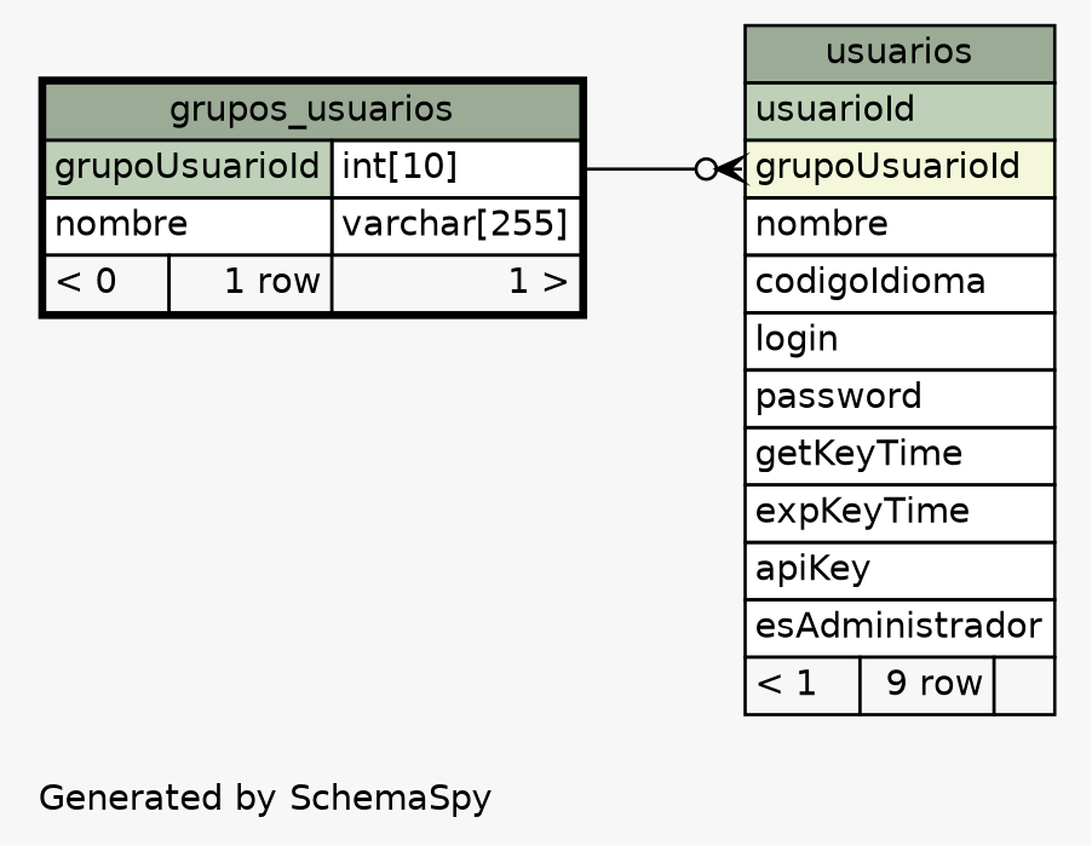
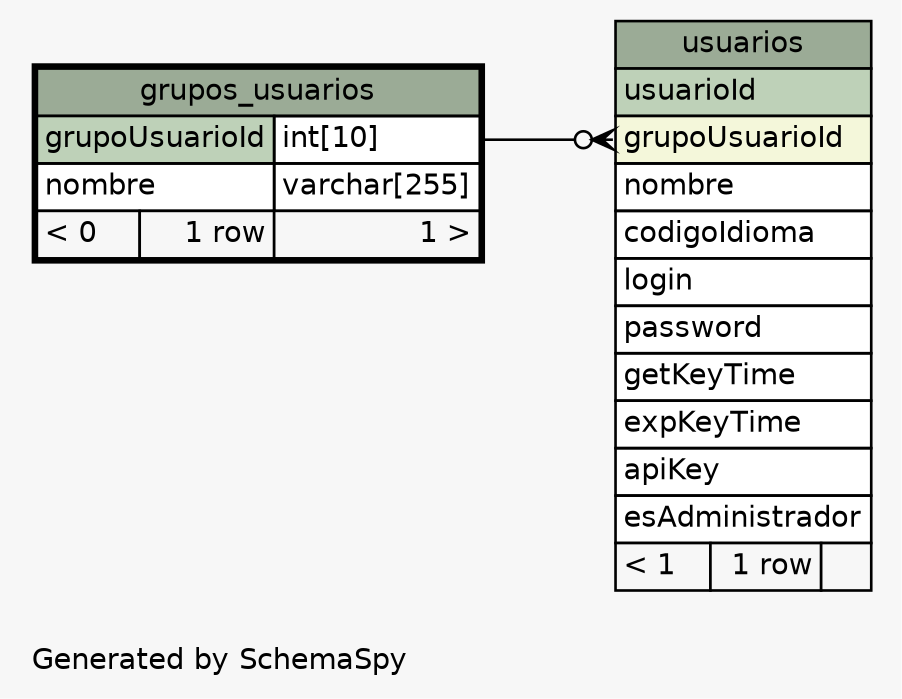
  digraph {
    bgcolor="#f7f7f7"
    fontname=Helvetica
    fontsize=11
    label="\nGenerated by SchemaSpy"
    labeljust=l
    nodesep=0.18
    rankdir=RL
    ranksep=0.46
    node [fontname=Helvetica fontsize=11 shape=plaintext]
-   n1 [label=<     <TABLE BORDER="0" CELLBORDER="1" CELLSPACING="0" BGCOLOR="#ffffff">       <TR><TD COLSPAN="3" BGCOLOR="#9bab96" ALIGN="CENTER">usuarios</TD></TR>       <TR><TD PORT="usuarioId" COLSPAN="3" BGCOLOR="#bed1b8" ALIGN="LEFT">usuarioId</TD></TR>       <TR><TD PORT="grupoUsuarioId" COLSPAN="3" BGCOLOR="#f4f7da" ALIGN="LEFT">grupoUsuarioId</TD></TR>       <TR><TD PORT="nombre" COLSPAN="3" ALIGN="LEFT">nombre</TD></TR>       <TR><TD PORT="codigoIdioma" COLSPAN="3" ALIGN="LEFT">codigoIdioma</TD></TR>       <TR><TD PORT="login" COLSPAN="3" ALIGN="LEFT">login</TD></TR>       <TR><TD PORT="password" COLSPAN="3" ALIGN="LEFT">password</TD></TR>       <TR><TD PORT="getKeyTime" COLSPAN="3" ALIGN="LEFT">getKeyTime</TD></TR>       <TR><TD PORT="expKeyTime" COLSPAN="3" ALIGN="LEFT">expKeyTime</TD></TR>       <TR><TD PORT="apiKey" COLSPAN="3" ALIGN="LEFT">apiKey</TD></TR>       <TR><TD PORT="esAdministrador" COLSPAN="3" ALIGN="LEFT">esAdministrador</TD></TR>       <TR><TD ALIGN="LEFT" BGCOLOR="#f7f7f7">&lt; 1</TD><TD ALIGN="RIGHT" BGCOLOR="#f7f7f7">9 row</TD><TD ALIGN="RIGHT" BGCOLOR="#f7f7f7">  </TD></TR>     </TABLE>>]
+   n1 [label=<     <TABLE BORDER="0" CELLBORDER="1" CELLSPACING="0" BGCOLOR="#ffffff">       <TR><TD COLSPAN="3" BGCOLOR="#9bab96" ALIGN="CENTER">usuarios</TD></TR>       <TR><TD PORT="usuarioId" COLSPAN="3" BGCOLOR="#bed1b8" ALIGN="LEFT">usuarioId</TD></TR>       <TR><TD PORT="grupoUsuarioId" COLSPAN="3" BGCOLOR="#f4f7da" ALIGN="LEFT">grupoUsuarioId</TD></TR>       <TR><TD PORT="nombre" COLSPAN="3" ALIGN="LEFT">nombre</TD></TR>       <TR><TD PORT="codigoIdioma" COLSPAN="3" ALIGN="LEFT">codigoIdioma</TD></TR>       <TR><TD PORT="login" COLSPAN="3" ALIGN="LEFT">login</TD></TR>       <TR><TD PORT="password" COLSPAN="3" ALIGN="LEFT">password</TD></TR>       <TR><TD PORT="getKeyTime" COLSPAN="3" ALIGN="LEFT">getKeyTime</TD></TR>       <TR><TD PORT="expKeyTime" COLSPAN="3" ALIGN="LEFT">expKeyTime</TD></TR>       <TR><TD PORT="apiKey" COLSPAN="3" ALIGN="LEFT">apiKey</TD></TR>       <TR><TD PORT="esAdministrador" COLSPAN="3" ALIGN="LEFT">esAdministrador</TD></TR>       <TR><TD ALIGN="LEFT" BGCOLOR="#f7f7f7">&lt; 1</TD><TD ALIGN="RIGHT" BGCOLOR="#f7f7f7">1 row</TD><TD ALIGN="RIGHT" BGCOLOR="#f7f7f7">  </TD></TR>     </TABLE>>]
    n2 [label=<     <TABLE BORDER="2" CELLBORDER="1" CELLSPACING="0" BGCOLOR="#ffffff">       <TR><TD COLSPAN="3" BGCOLOR="#9bab96" ALIGN="CENTER">grupos_usuarios</TD></TR>       <TR><TD PORT="grupoUsuarioId" COLSPAN="2" BGCOLOR="#bed1b8" ALIGN="LEFT">grupoUsuarioId</TD><TD PORT="grupoUsuarioId.type" ALIGN="LEFT">int[10]</TD></TR>       <TR><TD PORT="nombre" COLSPAN="2" ALIGN="LEFT">nombre</TD><TD PORT="nombre.type" ALIGN="LEFT">varchar[255]</TD></TR>       <TR><TD ALIGN="LEFT" BGCOLOR="#f7f7f7">&lt; 0</TD><TD ALIGN="RIGHT" BGCOLOR="#f7f7f7">1 row</TD><TD ALIGN="RIGHT" BGCOLOR="#f7f7f7">1 &gt;</TD></TR>     </TABLE>>]
    n1 -> n2 [arrowhead=none arrowsize=0.8 arrowtail=crowodot dir=back headport="grupoUsuarioId.type:e" tailport="grupoUsuarioId:w"]
  }
